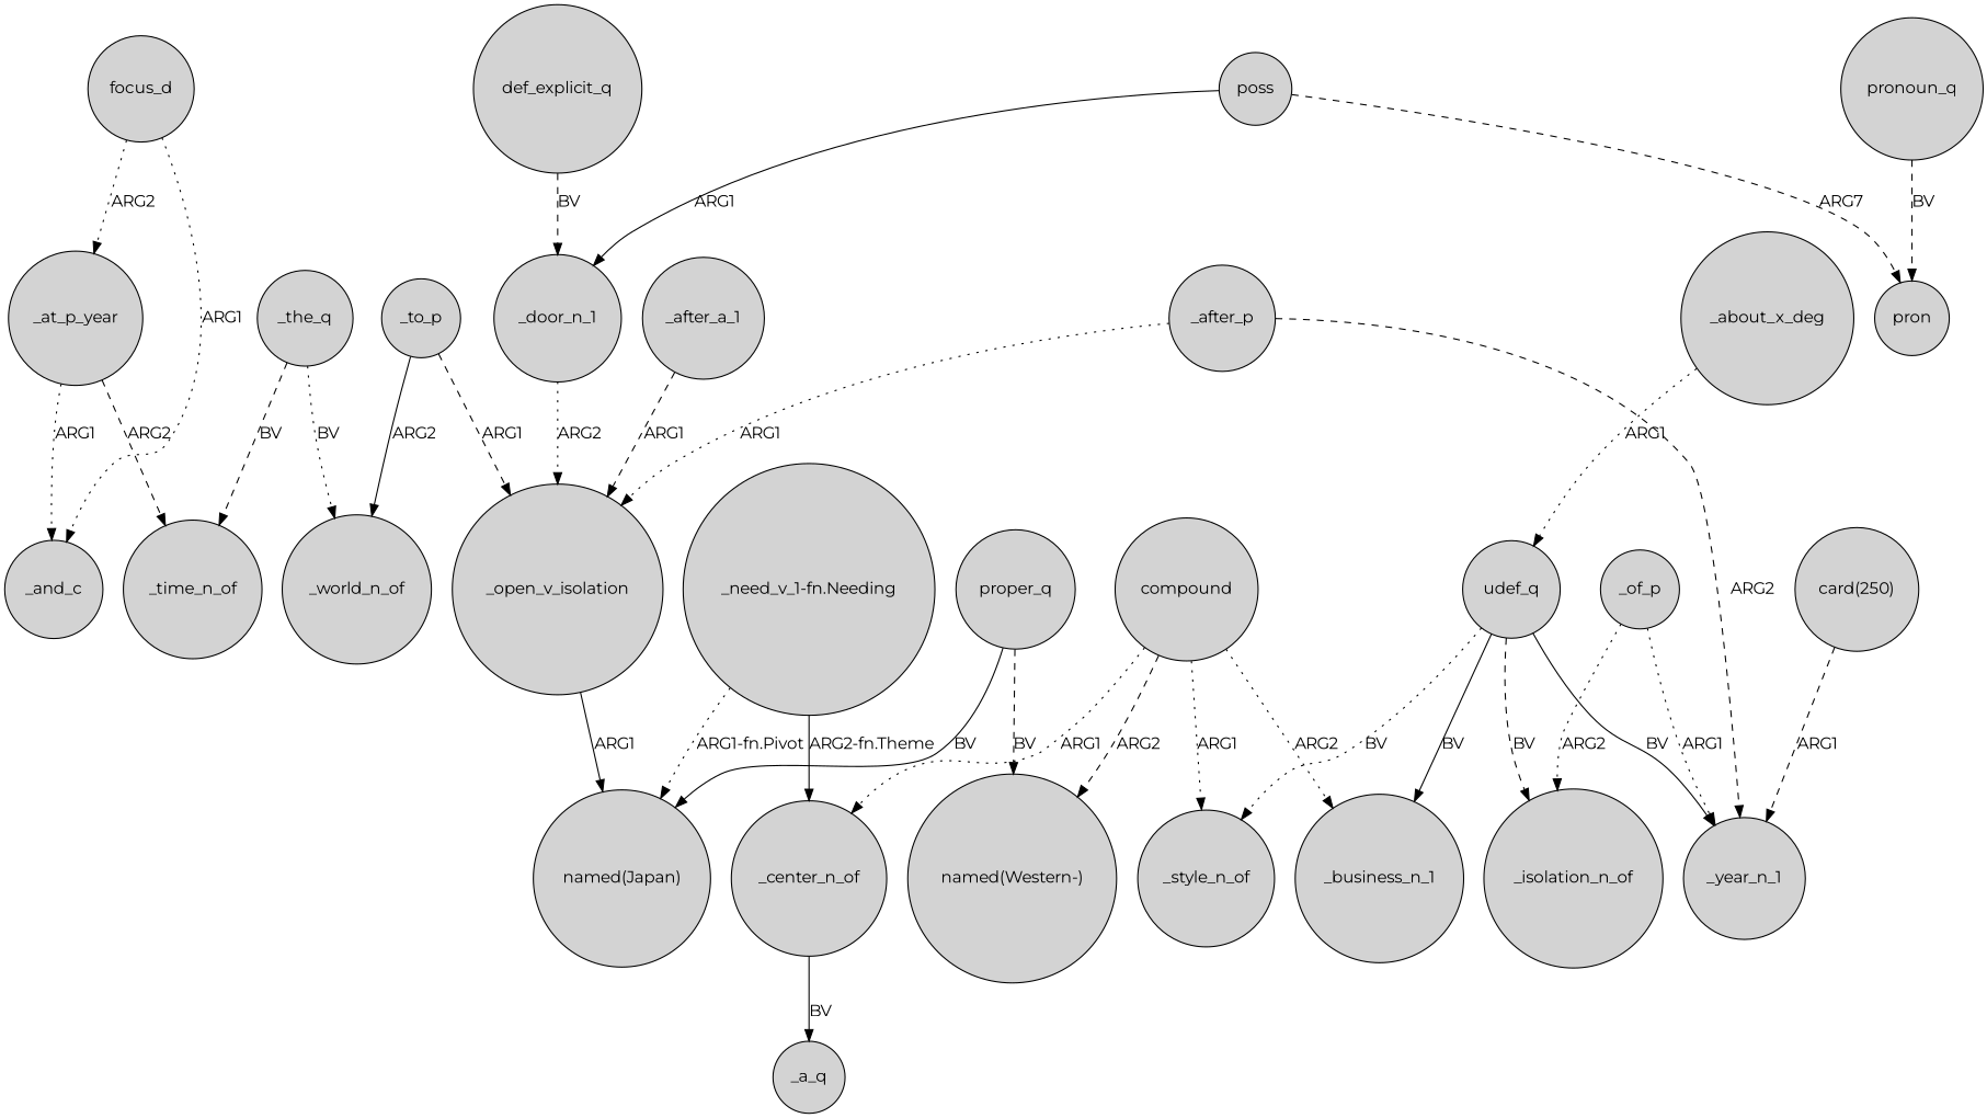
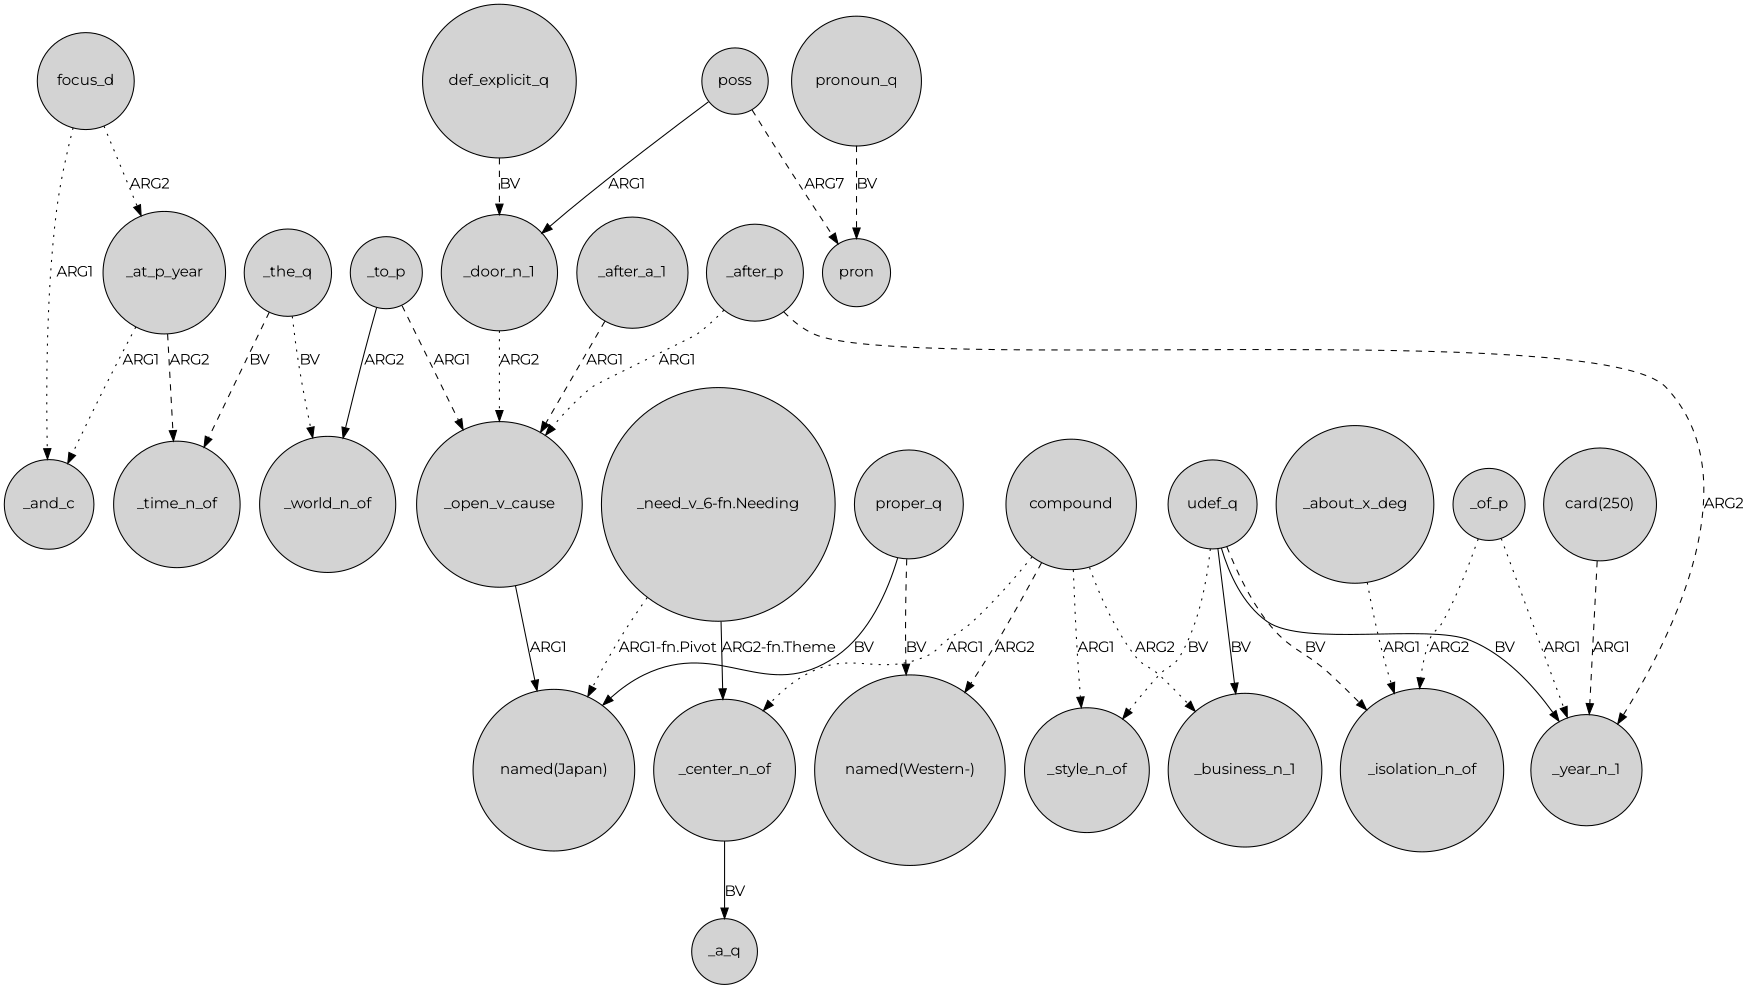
  digraph {
    fontname=Montserrat
    node [fontname=Montserrat shape=circle style=filled]
    edge [fontname=Montserrat style=dotted]
    n1 [label=_at_p_year]
    focus_d
    _and_c
    _time_n_of
    _to_p
    _world_n_of
-   _open_v_cause [label=_open_v_isolation]
+   _open_v_cause
    "named(Japan)"
    compound
    "named(Western-)"
    _center_n_of
    _style_n_of
    _business_n_1
    _a_q
-   "_need_v_1-fn.Needing"
+   "_need_v_1-fn.Needing" [label="_need_v_6-fn.Needing"]
    def_explicit_q
    _door_n_1
    poss
    pron
    udef_q
    _isolation_n_of
    _year_n_1
    n23 [label=_after_a_1]
    _of_p
    _about_x_deg
    proper_q
    "card(250)"
    pronoun_q
    _the_q
    _after_p
    n1 -> _and_c [label=ARG1]
    n1 -> _time_n_of [label=ARG2 style=dashed]
    focus_d -> n1 [label=ARG2]
    focus_d -> _and_c [label=ARG1]
    _to_p -> _world_n_of [label=ARG2 style=solid]
    _to_p -> _open_v_cause [label=ARG1 style=dashed]
    _open_v_cause -> "named(Japan)" [label=ARG1 style=solid]
    compound -> "named(Western-)" [label=ARG2 style=dashed]
    compound -> _center_n_of [label=ARG1]
    compound -> _style_n_of [label=ARG1]
    compound -> _business_n_1 [label=ARG2]
    _center_n_of -> _a_q [label=BV style=solid]
    "_need_v_1-fn.Needing" -> "named(Japan)" [label="ARG1-fn.Pivot"]
    "_need_v_1-fn.Needing" -> _center_n_of [label="ARG2-fn.Theme" style=solid]
    def_explicit_q -> _door_n_1 [label=BV style=dashed]
    _door_n_1 -> _open_v_cause [label=ARG2]
    poss -> _door_n_1 [label=ARG1 style=solid]
    poss -> pron [label=ARG7 style=dashed]
    udef_q -> _style_n_of [label=BV]
    udef_q -> _business_n_1 [label=BV style=solid]
    udef_q -> _isolation_n_of [label=BV style=dashed]
    udef_q -> _year_n_1 [label=BV style=solid]
    n23 -> _open_v_cause [label=ARG1 style=dashed]
    _of_p -> _isolation_n_of [label=ARG2]
    _of_p -> _year_n_1 [label=ARG1]
-   _about_x_deg -> udef_q [label=ARG1]
+   _about_x_deg -> _isolation_n_of [label=ARG1]
    proper_q -> "named(Japan)" [label=BV style=solid]
    proper_q -> "named(Western-)" [label=BV style=dashed]
    "card(250)" -> _year_n_1 [label=ARG1 style=dashed]
    pronoun_q -> pron [label=BV style=dashed]
    _the_q -> _time_n_of [label=BV style=dashed]
    _the_q -> _world_n_of [label=BV]
    _after_p -> _open_v_cause [label=ARG1]
    _after_p -> _year_n_1 [label=ARG2 style=dashed]
  }
